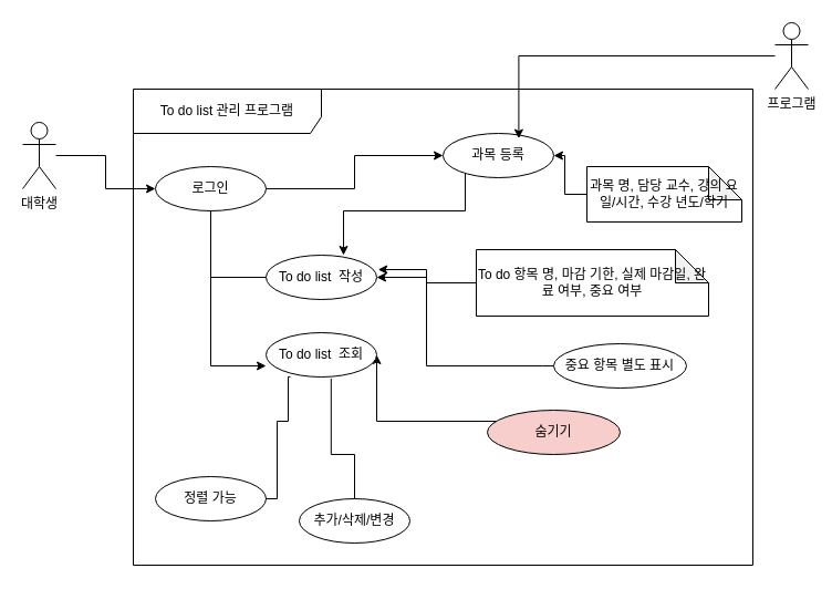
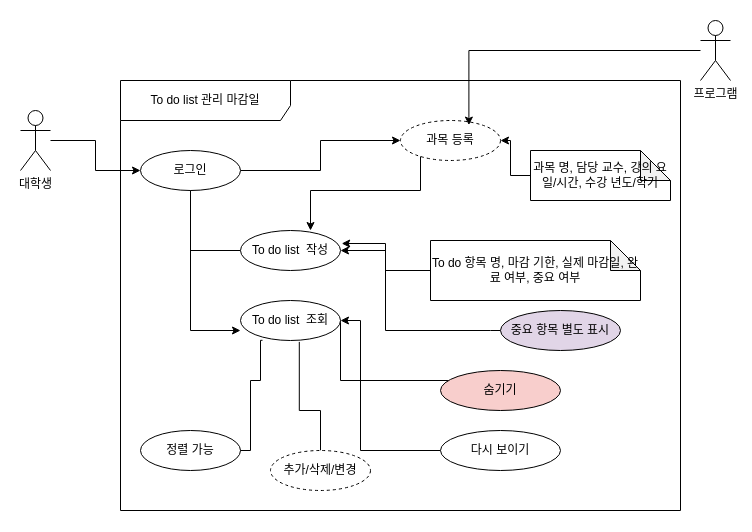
  <mxCell id="0" />
  <mxCell id="1" parent="0" />
  <mxCell id="2" style="edgeStyle=orthogonalEdgeStyle;rounded=0;orthogonalLoop=1;jettySize=auto;html=1;entryX=0;entryY=0.5;entryDx=0;entryDy=0;" parent="1" source="3" target="8" edge="1"><mxGeometry relative="1" as="geometry" /></mxCell>
  <mxCell id="3" value="대학생" style="shape=umlActor;verticalLabelPosition=bottom;verticalAlign=top;html=1;" parent="1" vertex="1"><mxGeometry x="20" y="110" width="30" height="60" as="geometry" /></mxCell>
- <mxCell id="4" value="To do list 관리 프로그램" style="shape=umlFrame;whiteSpace=wrap;html=1;pointerEvents=0;width=170;height=40;" parent="1" vertex="1"><mxGeometry x="120" y="80" width="560" height="430" as="geometry" /></mxCell>
+ <mxCell id="4" value="To do list 관리 마감일" style="shape=umlFrame;whiteSpace=wrap;html=1;pointerEvents=0;width=170;height=40;" parent="1" vertex="1"><mxGeometry x="120" y="80" width="560" height="430" as="geometry" /></mxCell>
  <mxCell id="5" style="edgeStyle=orthogonalEdgeStyle;rounded=0;orthogonalLoop=1;jettySize=auto;html=1;entryX=0;entryY=0.5;entryDx=0;entryDy=0;" parent="1" source="8" target="15" edge="1"><mxGeometry relative="1" as="geometry" /></mxCell>
  <mxCell id="6" style="edgeStyle=orthogonalEdgeStyle;rounded=0;orthogonalLoop=1;jettySize=auto;html=1;entryX=0;entryY=0.5;entryDx=0;entryDy=0;endArrow=none;" parent="1" source="8" target="9" edge="1"><mxGeometry relative="1" as="geometry" /></mxCell>
  <mxCell id="7" style="edgeStyle=orthogonalEdgeStyle;rounded=0;orthogonalLoop=1;jettySize=auto;html=1;entryX=0;entryY=0.5;entryDx=0;entryDy=0;exitX=0.22;exitY=0.995;exitDx=0;exitDy=0;exitPerimeter=0;" parent="1" source="23" target="12" edge="1"><mxGeometry relative="1" as="geometry"><mxPoint x="190" y="250" as="sourcePoint" /><Array as="points"><mxPoint x="260" y="340" /><mxPoint x="260" y="380" /><mxPoint x="250" y="380" /><mxPoint x="250" y="450" /></Array></mxGeometry></mxCell>
  <mxCell id="8" value="로그인" style="ellipse;whiteSpace=wrap;html=1;" parent="1" vertex="1"><mxGeometry x="140" y="150" width="100" height="40" as="geometry" /></mxCell>
  <mxCell id="9" value="To do list&amp;nbsp; 작성" style="ellipse;whiteSpace=wrap;html=1;" parent="1" vertex="1"><mxGeometry x="240" y="230" width="100" height="40" as="geometry" /></mxCell>
  <mxCell id="10" style="edgeStyle=orthogonalEdgeStyle;rounded=0;orthogonalLoop=1;jettySize=auto;html=1;entryX=1;entryY=0.5;entryDx=0;entryDy=0;" parent="1" source="11" target="9" edge="1"><mxGeometry relative="1" as="geometry"><Array as="points"><mxPoint x="490" y="330" /><mxPoint x="385" y="330" /><mxPoint x="385" y="250" /></Array></mxGeometry></mxCell>
- <mxCell id="11" value="중요 항목 별도 표시" style="ellipse;whiteSpace=wrap;html=1;" parent="1" vertex="1"><mxGeometry x="500" y="310" width="120" height="40" as="geometry" /></mxCell>
+ <mxCell id="11" value="중요 항목 별도 표시" style="ellipse;whiteSpace=wrap;html=1;fillColor=#e1d5e7;" parent="1" vertex="1"><mxGeometry x="500" y="310" width="120" height="40" as="geometry" /></mxCell>
  <mxCell id="12" value="정렬 가능" style="ellipse;whiteSpace=wrap;html=1;" parent="1" vertex="1"><mxGeometry x="140" y="430" width="100" height="40" as="geometry" /></mxCell>
  <mxCell id="13" style="edgeStyle=orthogonalEdgeStyle;rounded=0;orthogonalLoop=1;jettySize=auto;html=1;exitX=0.5;exitY=0;exitDx=0;exitDy=0;entryX=0.588;entryY=1.035;entryDx=0;entryDy=0;entryPerimeter=0;endArrow=none;" parent="1" source="14" target="23" edge="1"><mxGeometry relative="1" as="geometry"><mxPoint x="190" y="290" as="targetPoint" /><Array as="points"><mxPoint x="320" y="410" /><mxPoint x="299" y="410" /></Array></mxGeometry></mxCell>
- <mxCell id="14" value="추가/삭제/변경" style="ellipse;whiteSpace=wrap;html=1;" parent="1" vertex="1"><mxGeometry x="270" y="450" width="100" height="40" as="geometry" /></mxCell>
- <mxCell id="15" value="과목 등록" style="ellipse;whiteSpace=wrap;html=1;" parent="1" vertex="1"><mxGeometry x="400" y="120" width="100" height="40" as="geometry" /></mxCell>
- <mxCell id="16" style="edgeStyle=orthogonalEdgeStyle;rounded=0;orthogonalLoop=1;jettySize=auto;html=1;entryX=1;entryY=0.5;entryDx=0;entryDy=0;" parent="1" source="17" target="23" edge="1"><mxGeometry relative="1" as="geometry"><mxPoint x="380" y="250" as="targetPoint" /><Array as="points"><mxPoint x="340" y="380" /></Array></mxGeometry></mxCell>
+ <mxCell id="14" value="추가/삭제/변경" style="ellipse;whiteSpace=wrap;html=1;dashed=1;" parent="1" vertex="1"><mxGeometry x="270" y="450" width="100" height="40" as="geometry" /></mxCell>
+ <mxCell id="15" value="과목 등록" style="ellipse;whiteSpace=wrap;html=1;dashed=1;" parent="1" vertex="1"><mxGeometry x="400" y="120" width="100" height="40" as="geometry" /></mxCell>
+ <mxCell id="16" style="edgeStyle=orthogonalEdgeStyle;rounded=0;orthogonalLoop=1;jettySize=auto;html=1;entryX=1;entryY=0.5;entryDx=0;entryDy=0;endArrow=none;" parent="1" source="17" target="23" edge="1"><mxGeometry relative="1" as="geometry"><mxPoint x="380" y="250" as="targetPoint" /><Array as="points"><mxPoint x="340" y="380" /></Array></mxGeometry></mxCell>
  <mxCell id="17" value="숨기기" style="ellipse;whiteSpace=wrap;html=1;fillColor=#f8cecc;" parent="1" vertex="1"><mxGeometry x="440" y="370" width="120" height="40" as="geometry" /></mxCell>
+ <mxCell id="18" style="edgeStyle=orthogonalEdgeStyle;rounded=0;orthogonalLoop=1;jettySize=auto;html=1;entryX=1;entryY=0.5;entryDx=0;entryDy=0;" parent="1" source="19" target="23" edge="1"><mxGeometry relative="1" as="geometry"><mxPoint x="380" y="290" as="targetPoint" /><Array as="points"><mxPoint x="360" y="450" /><mxPoint x="360" y="320" /></Array></mxGeometry></mxCell>
+ <mxCell id="19" value="다시 보이기" style="ellipse;whiteSpace=wrap;html=1;" parent="1" vertex="1"><mxGeometry x="440" y="430" width="120" height="40" as="geometry" /></mxCell>
  <mxCell id="20" style="edgeStyle=orthogonalEdgeStyle;rounded=0;orthogonalLoop=1;jettySize=auto;html=1;entryX=0.7;entryY=0;entryDx=0;entryDy=0;entryPerimeter=0;" parent="1" source="15" target="9" edge="1"><mxGeometry relative="1" as="geometry"><Array as="points"><mxPoint x="420" y="190" /><mxPoint x="310" y="190" /></Array></mxGeometry></mxCell>
  <mxCell id="21" value="프로그램" style="shape=umlActor;verticalLabelPosition=bottom;verticalAlign=top;html=1;" parent="1" vertex="1"><mxGeometry x="700" y="20" width="30" height="60" as="geometry" /></mxCell>
  <mxCell id="22" style="edgeStyle=orthogonalEdgeStyle;rounded=0;orthogonalLoop=1;jettySize=auto;html=1;entryX=0.684;entryY=0.115;entryDx=0;entryDy=0;entryPerimeter=0;" parent="1" source="21" target="15" edge="1"><mxGeometry relative="1" as="geometry" /></mxCell>
  <mxCell id="23" value="To do list&amp;nbsp; 조회" style="ellipse;whiteSpace=wrap;html=1;" parent="1" vertex="1"><mxGeometry x="240" y="300" width="100" height="40" as="geometry" /></mxCell>
  <mxCell id="24" style="edgeStyle=orthogonalEdgeStyle;rounded=0;orthogonalLoop=1;jettySize=auto;html=1;entryX=0;entryY=0.75;entryDx=0;entryDy=0;entryPerimeter=0;" parent="1" source="8" target="23" edge="1"><mxGeometry relative="1" as="geometry" /></mxCell>
  <mxCell id="25" style="edgeStyle=orthogonalEdgeStyle;rounded=0;orthogonalLoop=1;jettySize=auto;html=1;entryX=1;entryY=0.5;entryDx=0;entryDy=0;" parent="1" source="26" target="15" edge="1"><mxGeometry relative="1" as="geometry" /></mxCell>
  <mxCell id="26" value="과목 명, 담당 교수, 강의 요일/시간, 수강 년도/학기" style="shape=note;whiteSpace=wrap;html=1;backgroundOutline=1;darkOpacity=0.05;" parent="1" vertex="1"><mxGeometry x="530" y="150" width="140" height="50" as="geometry" /></mxCell>
- <mxCell id="27" value="To do 항목 명, 마감 기한, 실제 마감일, 완료 여부, 중요 여부" style="shape=note;whiteSpace=wrap;html=1;backgroundOutline=1;darkOpacity=0.05;" parent="1" vertex="1"><mxGeometry x="430" y="225" width="210" height="60" as="geometry" /></mxCell>
+ <mxCell id="27" value="To do 항목 명, 마감 기한, 실제 마감일, 완료 여부, 중요 여부" style="shape=note;whiteSpace=wrap;html=1;backgroundOutline=1;darkOpacity=0.05;" parent="1" vertex="1"><mxGeometry x="430" y="240" width="210" height="60" as="geometry" /></mxCell>
  <mxCell id="28" style="edgeStyle=orthogonalEdgeStyle;rounded=0;orthogonalLoop=1;jettySize=auto;html=1;entryX=1.012;entryY=0.325;entryDx=0;entryDy=0;entryPerimeter=0;" parent="1" source="27" target="9" edge="1"><mxGeometry relative="1" as="geometry" /></mxCell>
